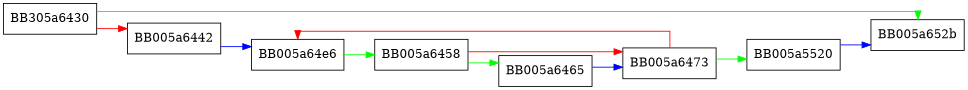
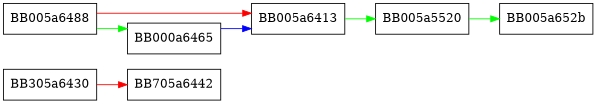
  digraph {
    rankdir=LR
    splines=ortho
    node [shape=box]
    edge [color=green]
    n1 [label=BB305a6430]
    BB005a652b
-   BB005a6442
-   BB005a64e6
-   BB005a6458
-   BB005a6473
-   BB005a6465
+   BB005a6442 [label=BB705a6442]
+   BB005a6458 [label=BB005a6488]
+   BB005a6473 [label=BB005a6413]
+   BB005a6465 [label=BB000a6465]
    n8 [label=BB005a5520]
-   n1 -> BB005a652b
    n1 -> BB005a6442 [color=red]
-   BB005a6442 -> BB005a64e6 [color=blue]
-   BB005a64e6 -> BB005a6458
    BB005a6458 -> BB005a6473 [color=red]
    BB005a6458 -> BB005a6465
-   BB005a6473 -> BB005a64e6 [color=red]
    BB005a6473 -> n8
    BB005a6465 -> BB005a6473 [color=blue]
-   n8 -> BB005a652b [color=blue]
+   n8 -> BB005a652b
  }
